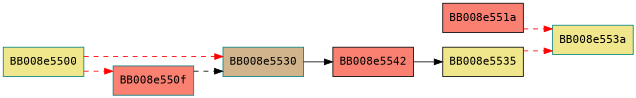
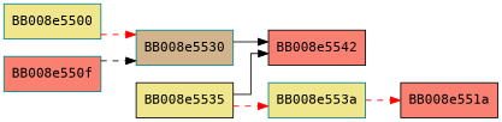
  digraph {
    fontname="DejaVu Sans Mono"
    rankdir=LR
    splines=ortho
    node [color=teal fillcolor=khaki fontname="DejaVu Sans Mono" shape=box style=filled]
    edge [color=red fontname="DejaVu Sans Mono" style=dashed]
    BB008e5530 [fillcolor=tan]
    BB008e5500
    BB008e550f [fillcolor=salmon]
    BB008e5542 [color=black fillcolor=salmon]
    BB008e5535 [color=black]
    BB008e553a
    BB008e551a [color=black fillcolor=salmon]
    BB008e5530 -> BB008e5542 [color=black style=solid]
    BB008e5500 -> BB008e5530
-   BB008e5500 -> BB008e550f
    BB008e550f -> BB008e5530 [color=black]
-   BB008e5542 -> BB008e5535 [color=black style=solid]
+   BB008e5535 -> BB008e5542 [color=black style=solid]
    BB008e5535 -> BB008e553a
-   BB008e551a -> BB008e553a
+   BB008e553a -> BB008e551a
  }
